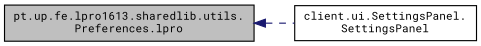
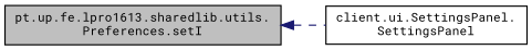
  digraph {
    rankdir=LR
    fontname="Roboto Mono"
    node [color=black fontname="Roboto Mono" fontsize=10 shape=record style=filled]
-   n1 [fillcolor=grey75 fontcolor=black height=0.2 label="pt.up.fe.lpro1613.sharedlib.utils.\lPreferences.lpro" width=0.4]
+   n1 [fillcolor=grey75 fontcolor=black height=0.2 label="pt.up.fe.lpro1613.sharedlib.utils.\lPreferences.setI" width=0.4]
    n2 [fillcolor=white height=0.2 label="client.ui.SettingsPanel.\lSettingsPanel" width=0.4]
    n1 -> n2 [color=midnightblue dir=back fontname="Roboto Mono" fontsize=10 labelfontname=Helvetica labelfontsize=10 style=dashed]
  }
